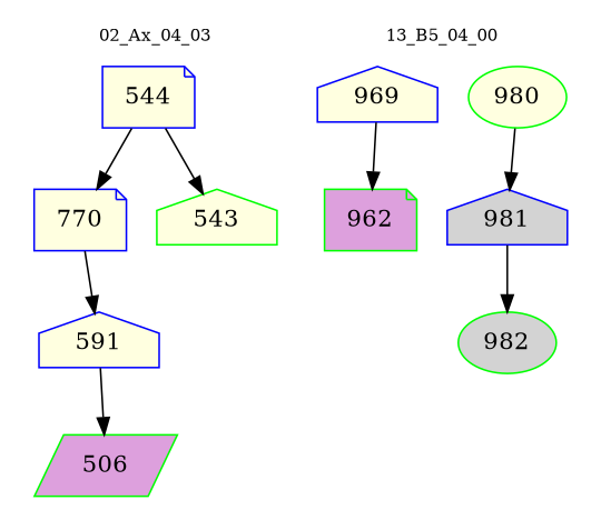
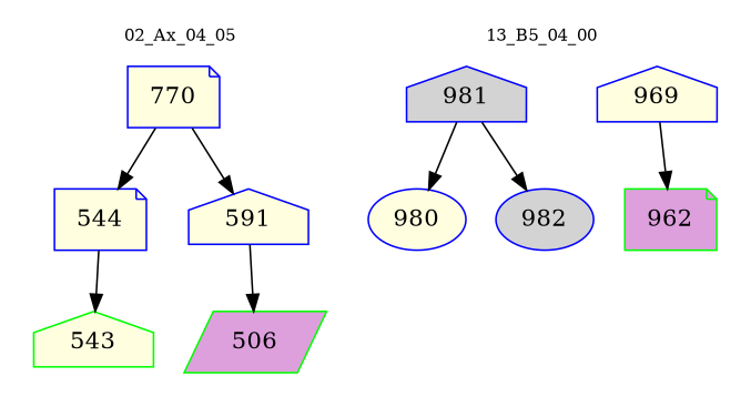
  digraph {
    node [color=blue fillcolor=lightyellow shape=house style=filled]
    edge [color=black]
    n1 [label=770 shape=note]
    n2 [label=544 shape=note]
    n3 [label=591]
    n4 [color=green label=543]
    n5 [color=green fillcolor=plum label=506 shape=parallelogram]
-   n6 [color=green label=980 shape=ellipse]
+   n6 [label=980 shape=ellipse]
    n7 [label=969]
    n8 [fillcolor=lightgrey label=981]
    n9 [color=green fillcolor=plum label=962 shape=note]
-   n10 [color=green fillcolor=lightgrey label=982 shape=ellipse]
+   n10 [fillcolor=lightgrey label=982 shape=ellipse]
    subgraph cluster_1 {
      color=white
      fontsize=10
-     label="02_Ax_04_03"
+     label="02_Ax_04_05"
      n1
      n2
      n3
      n4
      n5
    }
    subgraph cluster_2 {
      color=white
      fontsize=10
      label="13_B5_04_00"
      n6
      n7
      n8
      n9
      n10
    }
-   n2 -> n1
+   n1 -> n2
    n1 -> n3
    n2 -> n4
    n3 -> n5
-   n6 -> n8
+   n8 -> n6
    n7 -> n9
    n8 -> n10
  }
